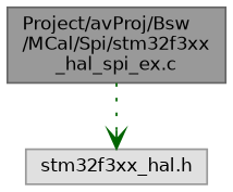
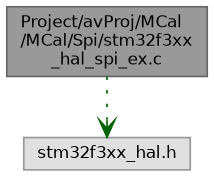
  digraph {
    node [fontname=Helvetica fontsize=10 shape=box style=filled]
-   n1 [color=gray40 fillcolor=grey60 fontcolor=black height=0.2 label="Project/avProj/Bsw\l/MCal/Spi/stm32f3xx\l_hal_spi_ex.c" width=0.4]
+   n1 [color=gray40 fillcolor=grey60 fontcolor=black height=0.2 label="Project/avProj/MCal\l/MCal/Spi/stm32f3xx\l_hal_spi_ex.c" width=0.4]
    n2 [color=grey60 fillcolor="#E0E0E0" height=0.2 label="stm32f3xx_hal.h" width=0.4]
    n1 -> n2 [color=darkgreen fontname=Helvetica fontsize=10 labelfontname=Helvetica labelfontsize=10 style=dotted arrowhead=vee]
  }
